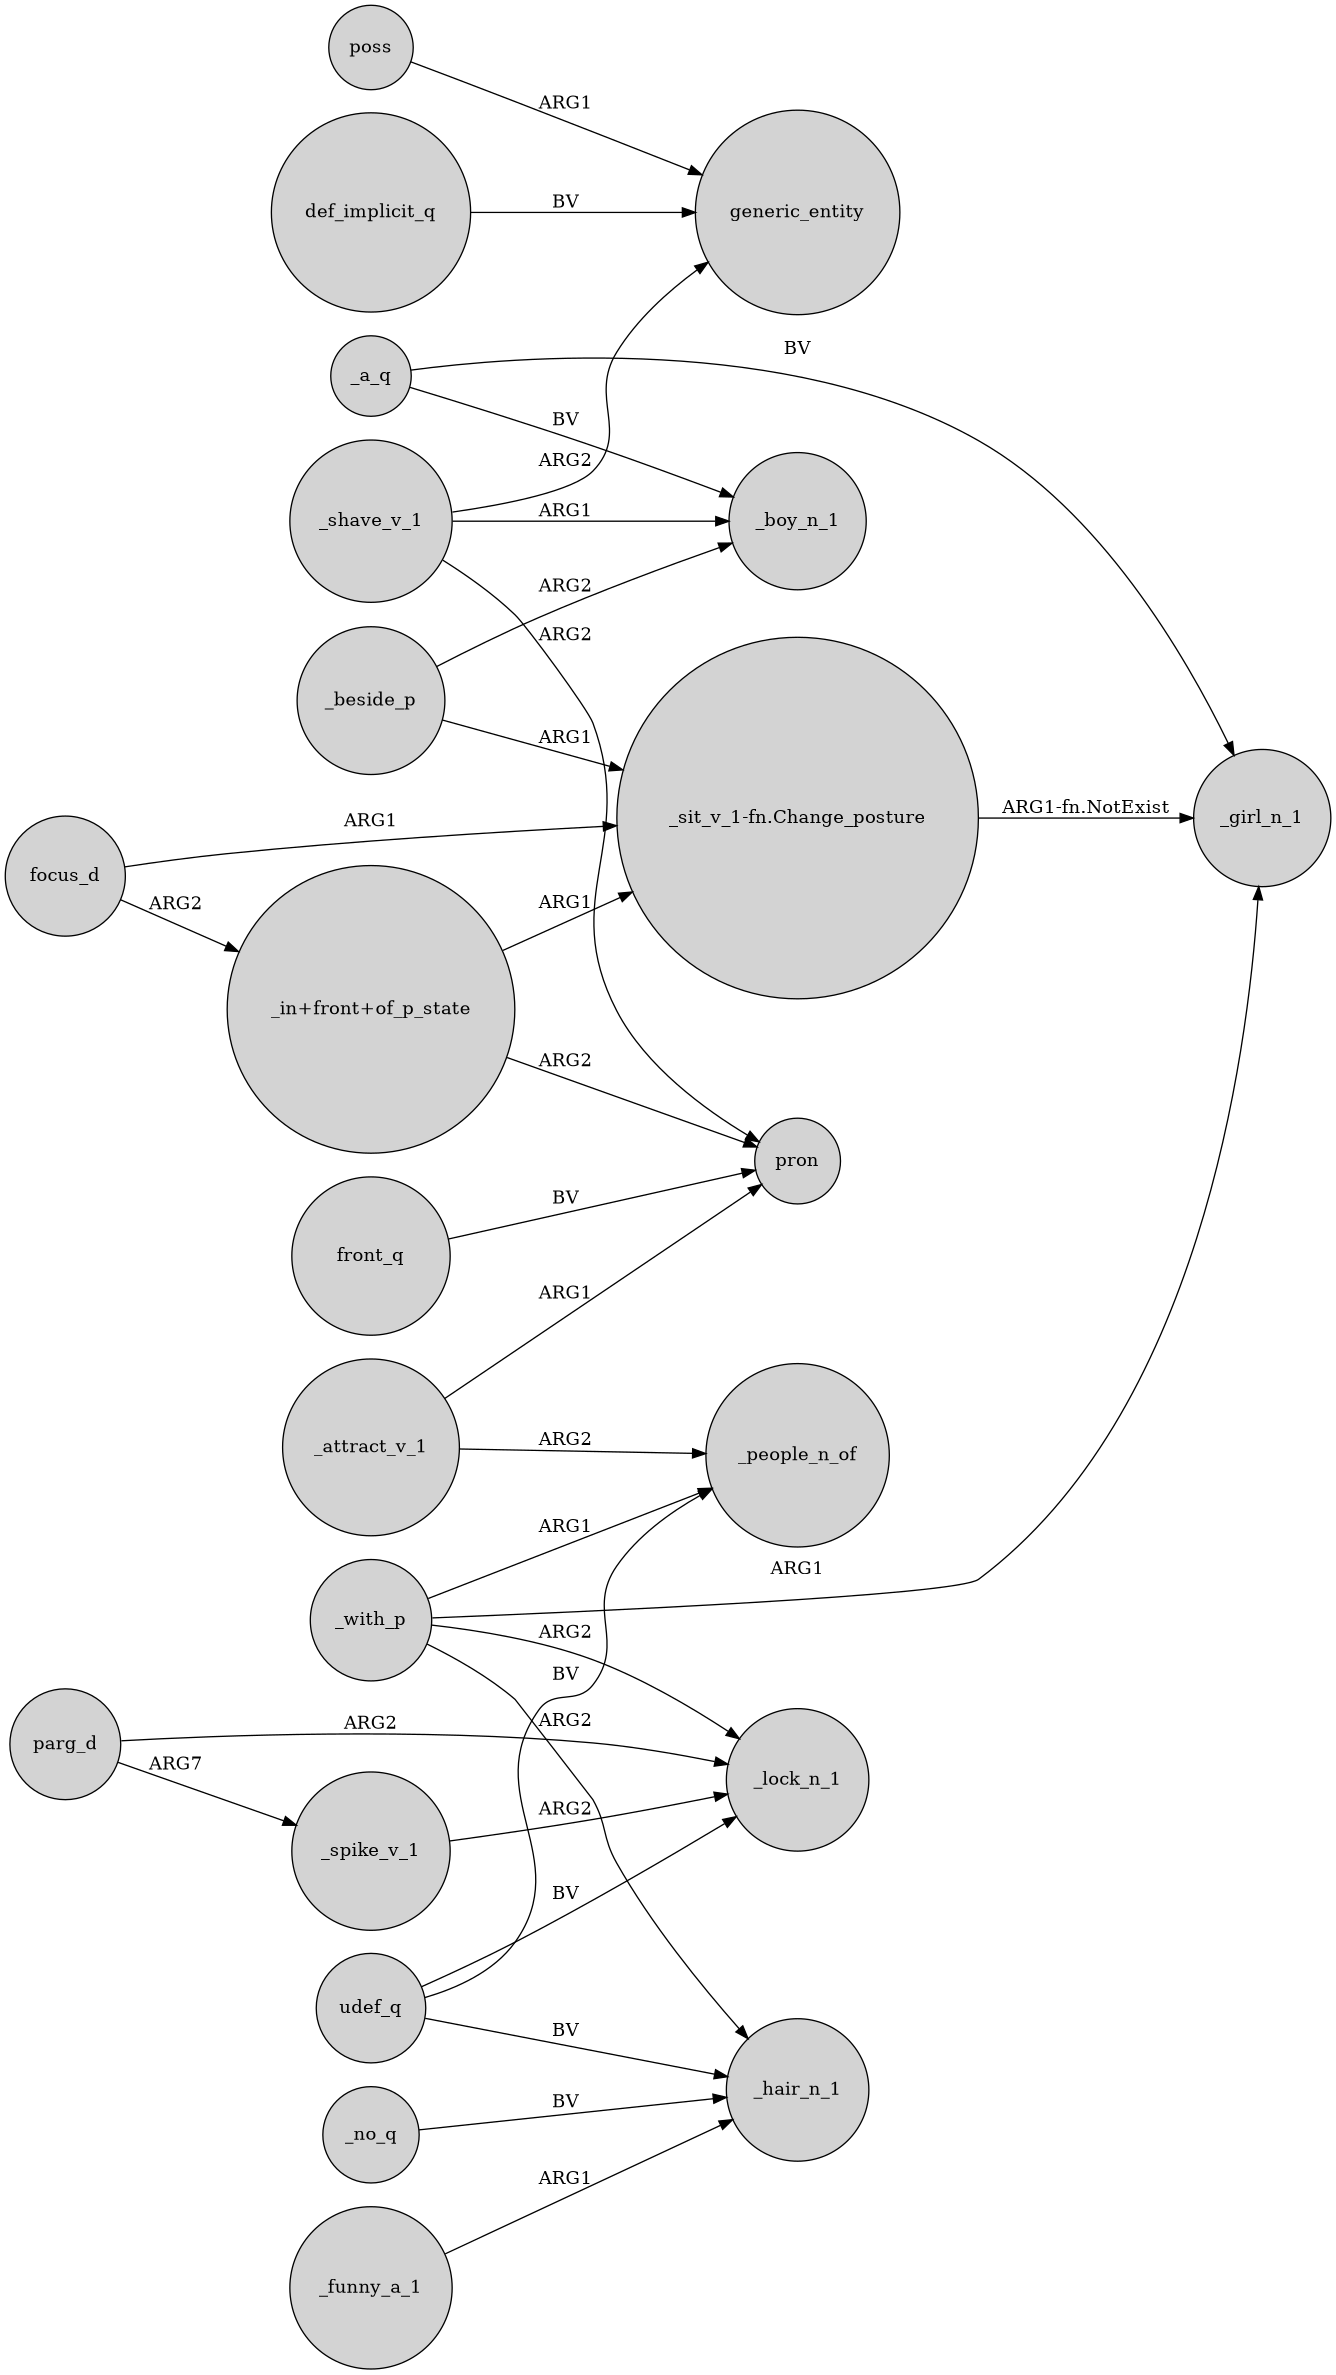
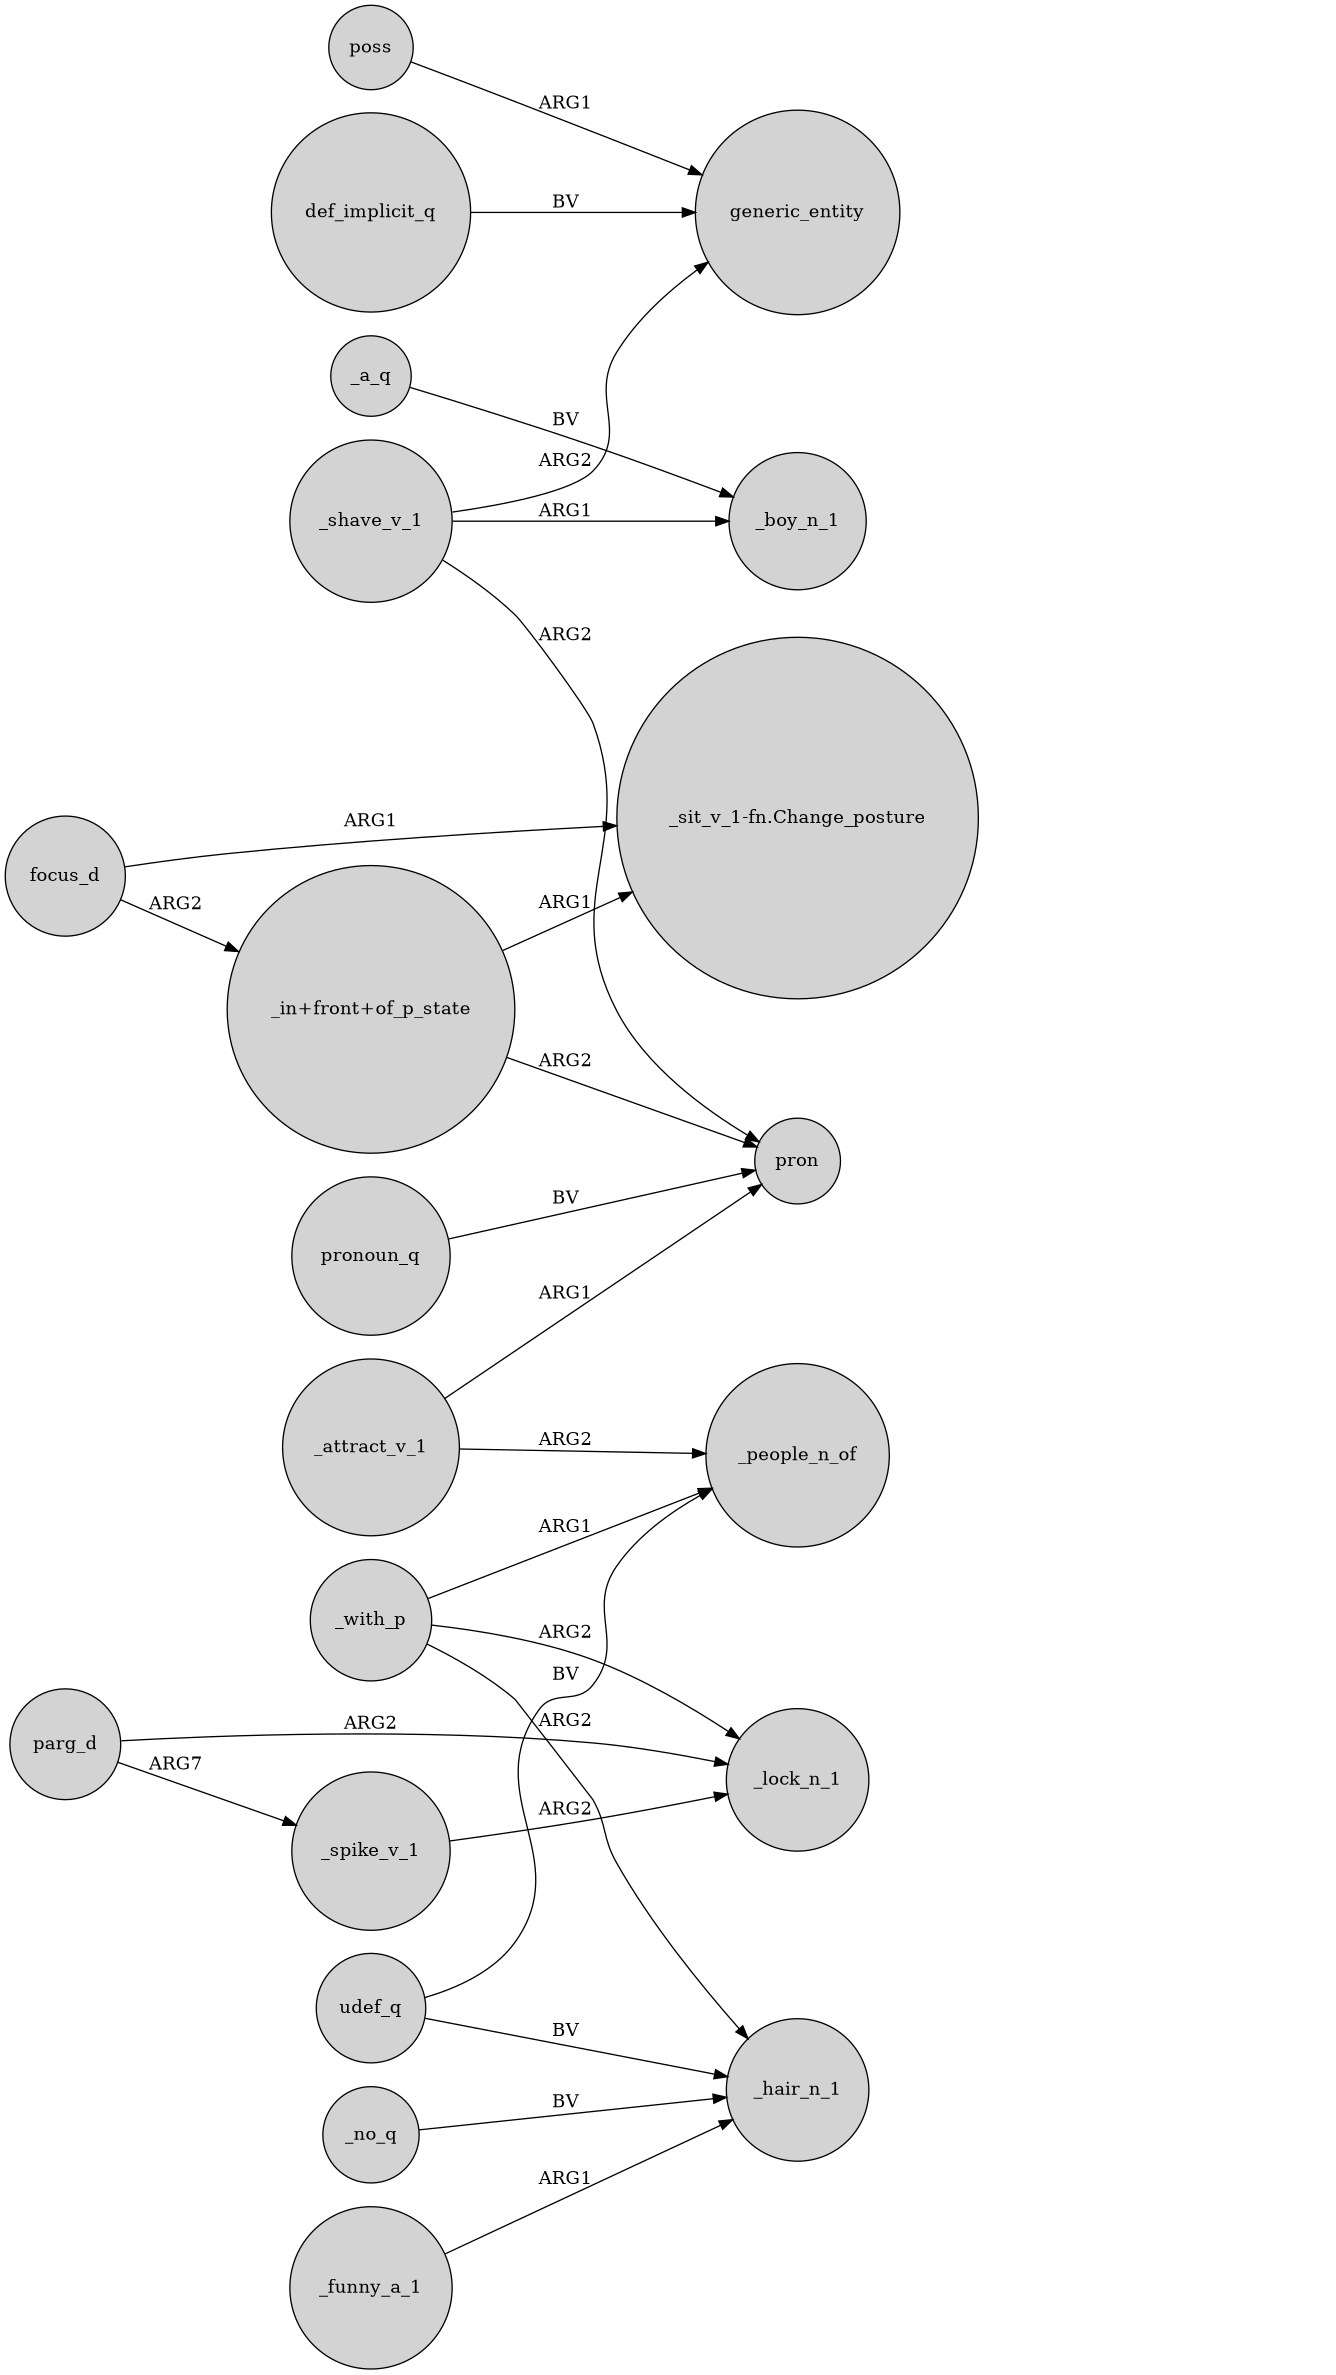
  digraph {
    rankdir=LR
    node [shape=circle style=filled]
    _shave_v_1
    generic_entity
    _boy_n_1
    pron
    _attract_v_1
    _people_n_of
    parg_d
    _spike_v_1
    _lock_n_1
    poss
    _funny_a_1
    _hair_n_1
    udef_q
-   _beside_p
    "_sit_v_1-fn.Change_posture"
-   _girl_n_1
    "_in+front+of_p_state"
    _no_q
    _with_p
-   pronoun_q [label=front_q]
+   pronoun_q
    focus_d
    def_implicit_q
    _a_q
    _shave_v_1 -> generic_entity [label=ARG2]
    _shave_v_1 -> _boy_n_1 [label=ARG1]
    _shave_v_1 -> pron [label=ARG2]
    _attract_v_1 -> pron [label=ARG1]
    _attract_v_1 -> _people_n_of [label=ARG2]
    parg_d -> _spike_v_1 [label=ARG7]
    parg_d -> _lock_n_1 [label=ARG2]
    _spike_v_1 -> _lock_n_1 [label=ARG2]
    poss -> generic_entity [label=ARG1]
    _funny_a_1 -> _hair_n_1 [label=ARG1]
    udef_q -> _people_n_of [label=BV]
-   udef_q -> _lock_n_1 [label=BV]
    udef_q -> _hair_n_1 [label=BV]
-   _beside_p -> _boy_n_1 [label=ARG2]
-   _beside_p -> "_sit_v_1-fn.Change_posture" [label=ARG1]
-   "_sit_v_1-fn.Change_posture" -> _girl_n_1 [label="ARG1-fn.NotExist"]
    "_in+front+of_p_state" -> pron [label=ARG2]
    "_in+front+of_p_state" -> "_sit_v_1-fn.Change_posture" [label=ARG1]
    _no_q -> _hair_n_1 [label=BV]
    _with_p -> _people_n_of [label=ARG1]
    _with_p -> _lock_n_1 [label=ARG2]
    _with_p -> _hair_n_1 [label=ARG2]
-   _with_p -> _girl_n_1 [label=ARG1]
    pronoun_q -> pron [label=BV]
    focus_d -> "_sit_v_1-fn.Change_posture" [label=ARG1]
    focus_d -> "_in+front+of_p_state" [label=ARG2]
    def_implicit_q -> generic_entity [label=BV]
    _a_q -> _boy_n_1 [label=BV]
-   _a_q -> _girl_n_1 [label=BV]
  }
